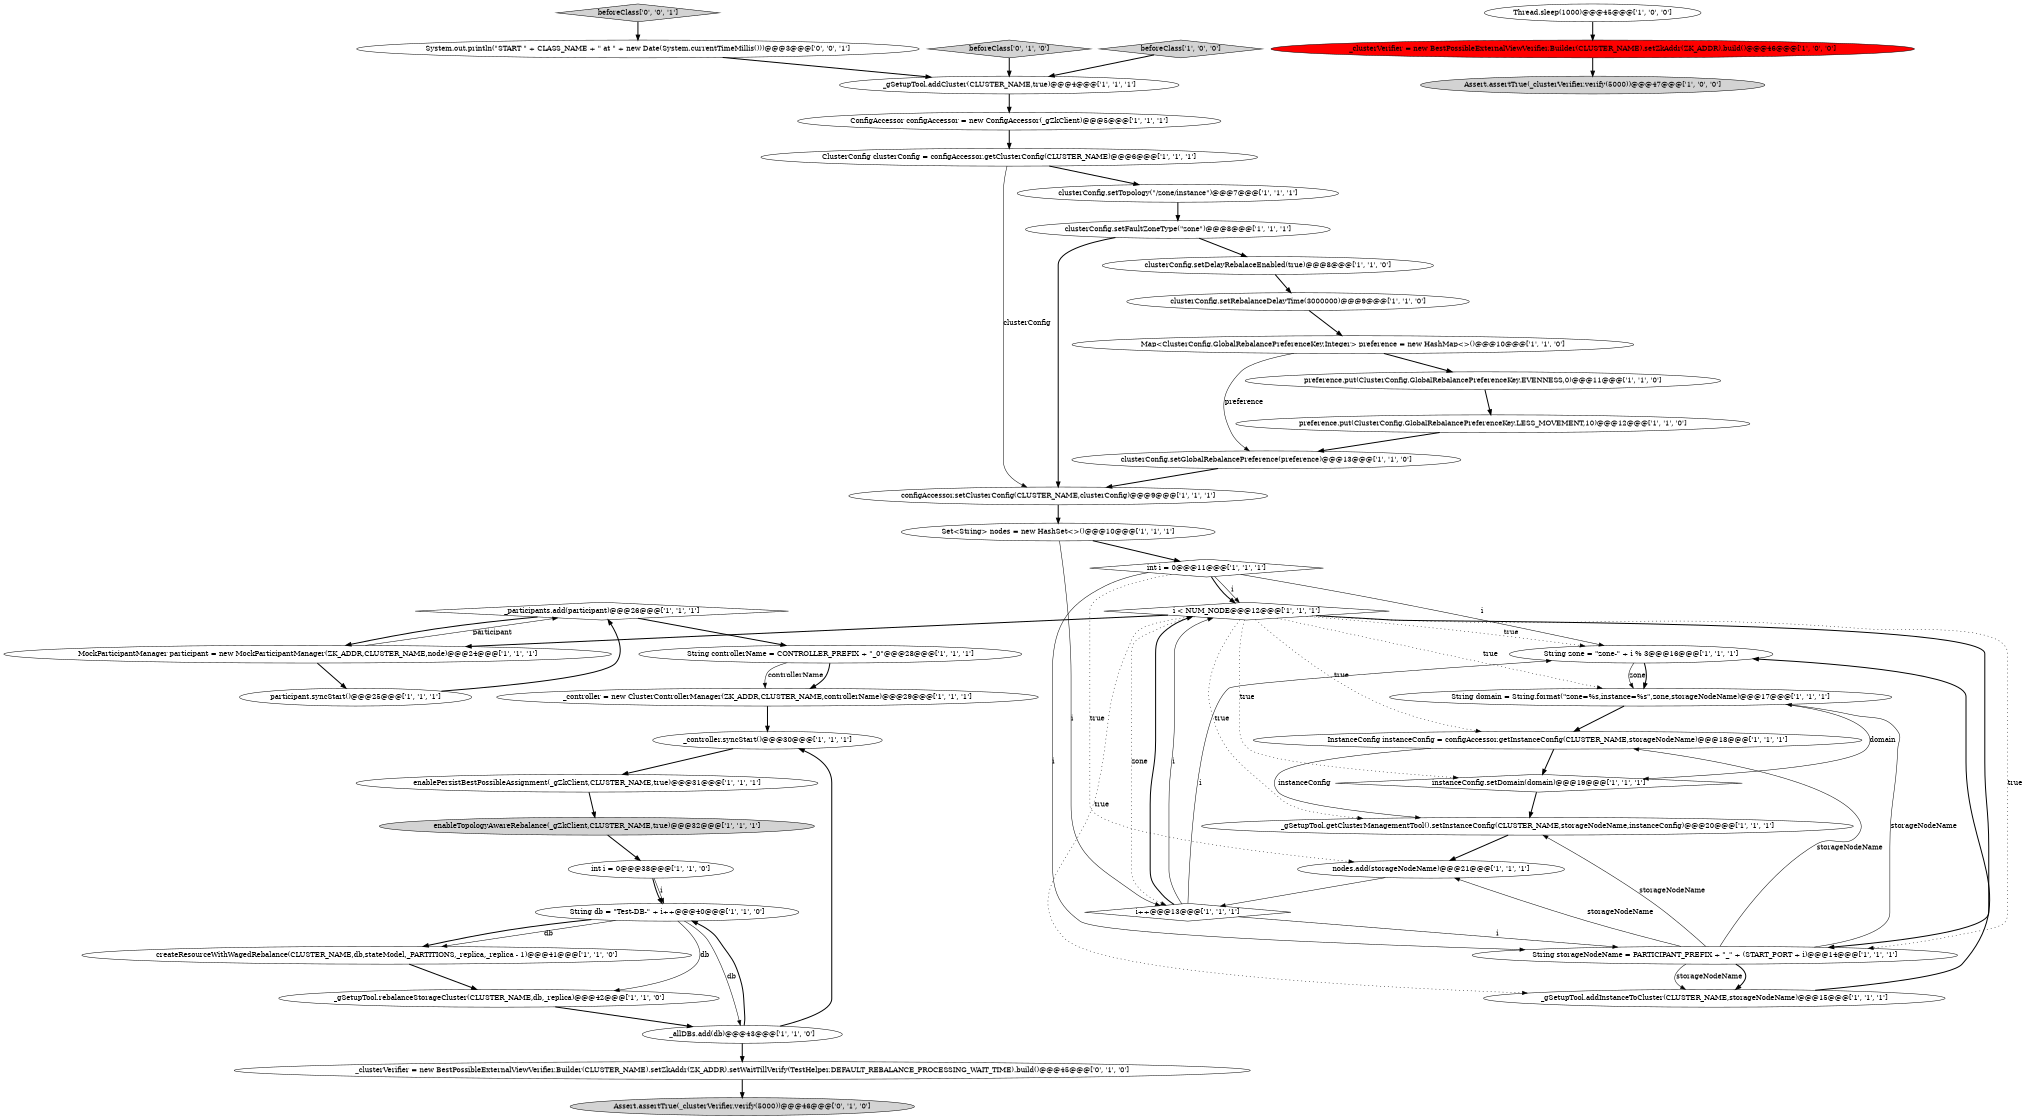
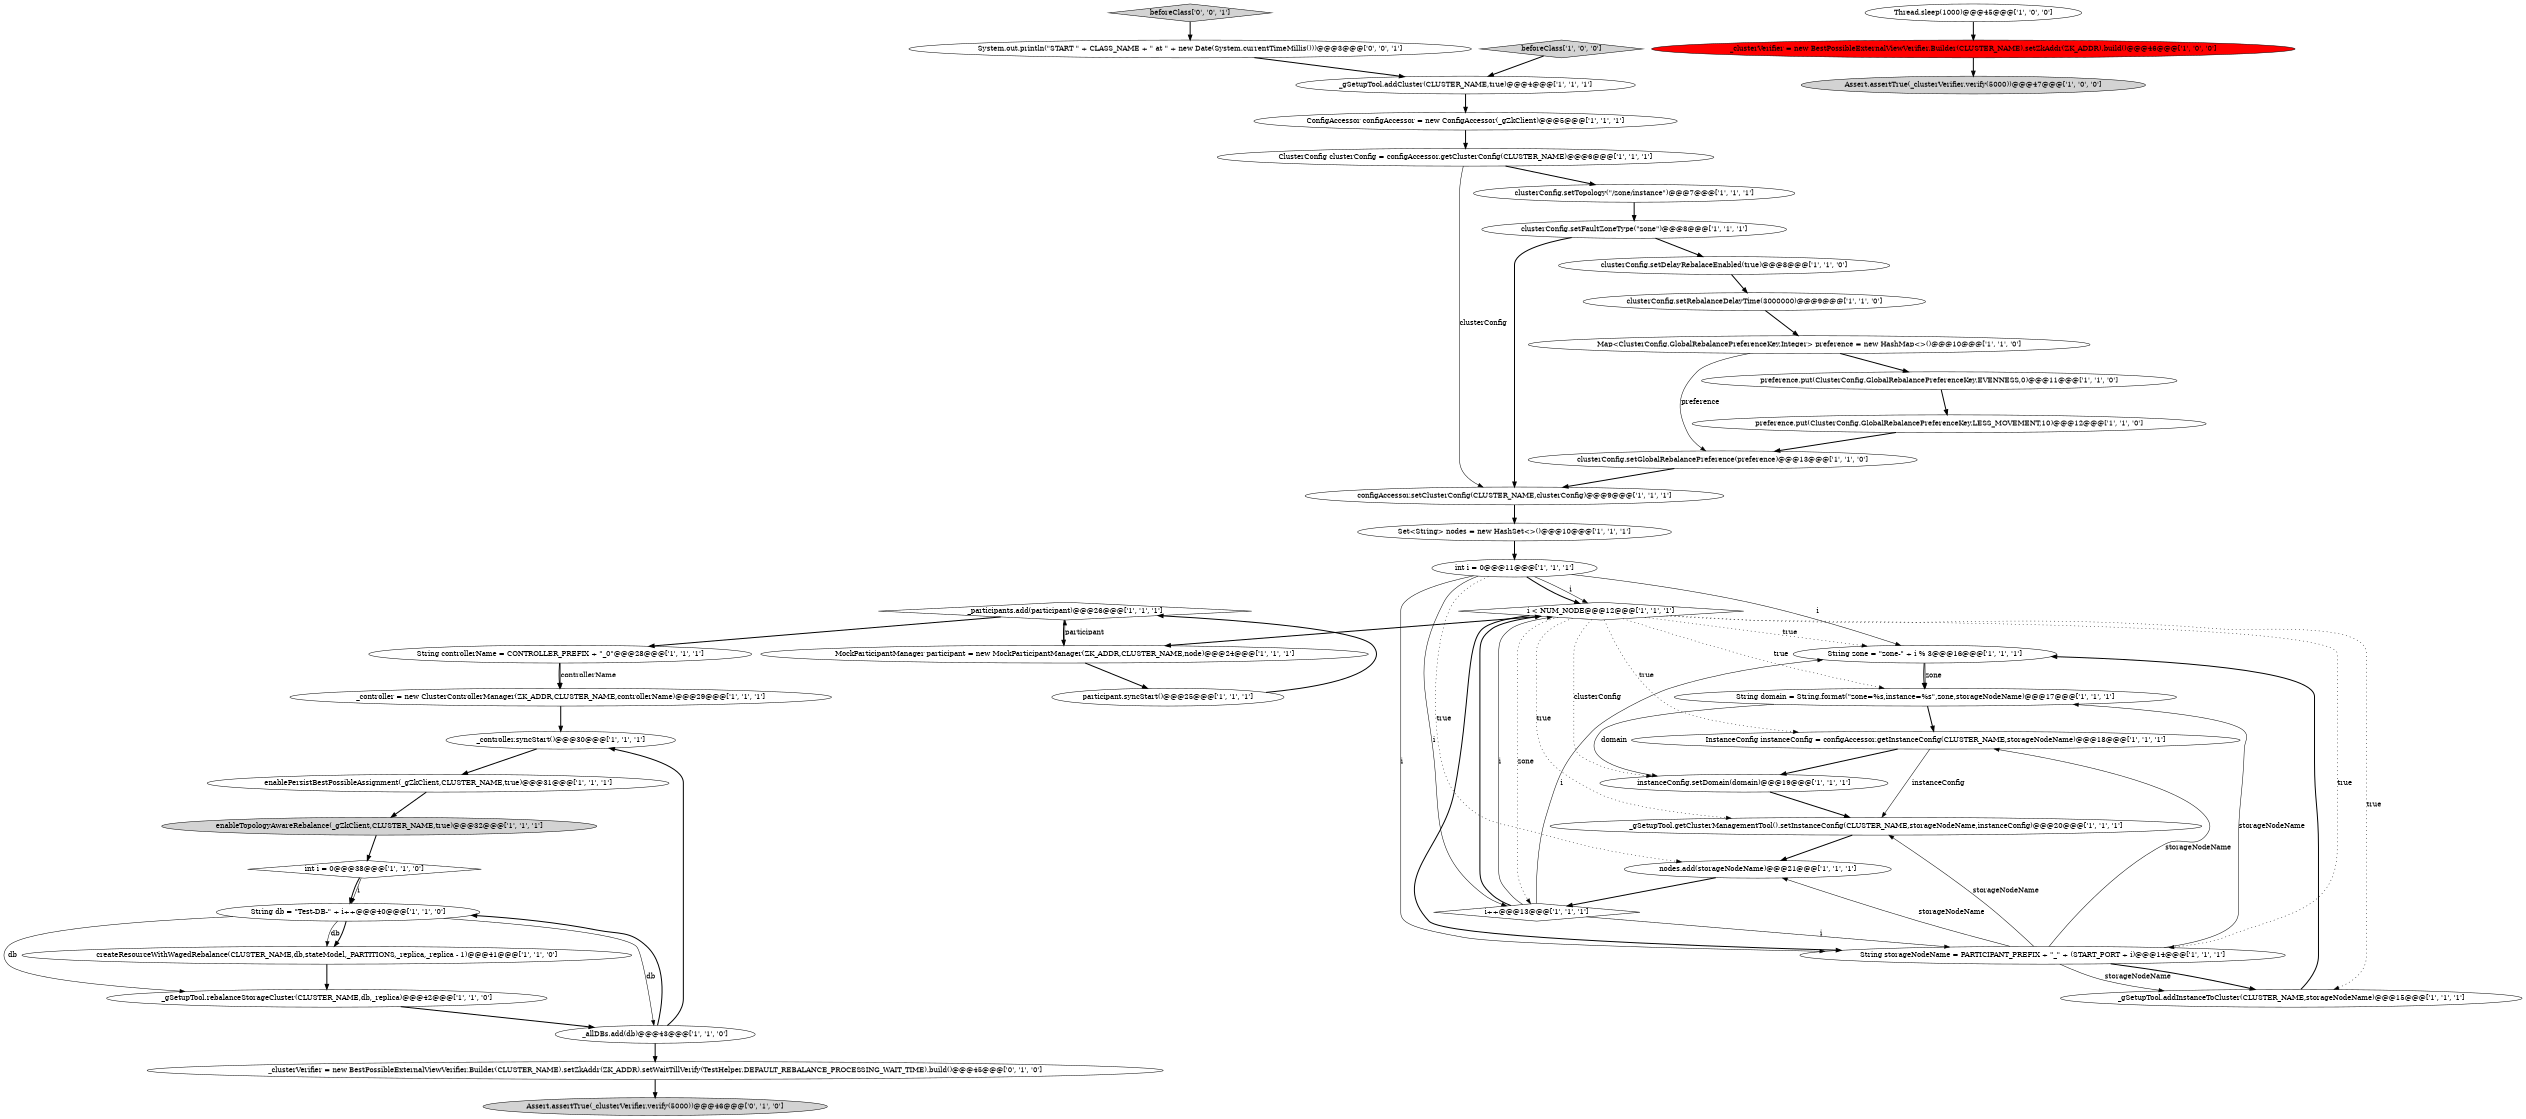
  digraph {
    node [fillcolor=white shape=ellipse style=filled]
    edge [style=bold]
    n1 [label="String controllerName = CONTROLLER_PREFIX + \"_0\"@@@28@@@['1', '1', '1']"]
    n2 [label="_controller = new ClusterControllerManager(ZK_ADDR,CLUSTER_NAME,controllerName)@@@29@@@['1', '1', '1']"]
    n3 [label="_controller.syncStart()@@@30@@@['1', '1', '1']"]
    n4 [fillcolor=lightgray label="Assert.assertTrue(_clusterVerifier.verify(5000))@@@47@@@['1', '0', '0']"]
    n5 [label="ConfigAccessor configAccessor = new ConfigAccessor(_gZkClient)@@@5@@@['1', '1', '1']"]
    n6 [label="ClusterConfig clusterConfig = configAccessor.getClusterConfig(CLUSTER_NAME)@@@6@@@['1', '1', '1']"]
    n7 [label="configAccessor.setClusterConfig(CLUSTER_NAME,clusterConfig)@@@9@@@['1', '1', '1']"]
    n8 [label="clusterConfig.setTopology(\"/zone/instance\")@@@7@@@['1', '1', '1']"]
    n9 [label="clusterConfig.setRebalanceDelayTime(3000000)@@@9@@@['1', '1', '0']"]
    n10 [label="Map<ClusterConfig.GlobalRebalancePreferenceKey,Integer> preference = new HashMap<>()@@@10@@@['1', '1', '0']"]
    n11 [label="clusterConfig.setGlobalRebalancePreference(preference)@@@13@@@['1', '1', '0']"]
    n12 [label="preference.put(ClusterConfig.GlobalRebalancePreferenceKey.EVENNESS,0)@@@11@@@['1', '1', '0']"]
    n13 [label="String zone = \"zone-\" + i % 3@@@16@@@['1', '1', '1']"]
    n14 [label="String domain = String.format(\"zone=%s,instance=%s\",zone,storageNodeName)@@@17@@@['1', '1', '1']"]
    n15 [label="InstanceConfig instanceConfig = configAccessor.getInstanceConfig(CLUSTER_NAME,storageNodeName)@@@18@@@['1', '1', '1']"]
-   n16 [label="instanceConfig.setDomain(domain)@@@19@@@['1', '1', '1']" shape=diamond]
+   n16 [label="instanceConfig.setDomain(domain)@@@19@@@['1', '1', '1']"]
    n17 [fillcolor=red label="_clusterVerifier = new BestPossibleExternalViewVerifier.Builder(CLUSTER_NAME).setZkAddr(ZK_ADDR).build()@@@46@@@['1', '0', '0']"]
    n18 [fillcolor=lightgray label="beforeClass['0', '0', '1']" shape=diamond]
    n19 [label="System.out.println(\"START \" + CLASS_NAME + \" at \" + new Date(System.currentTimeMillis()))@@@3@@@['0', '0', '1']"]
    n20 [label="_gSetupTool.addCluster(CLUSTER_NAME,true)@@@4@@@['1', '1', '1']"]
    n21 [label="preference.put(ClusterConfig.GlobalRebalancePreferenceKey.LESS_MOVEMENT,10)@@@12@@@['1', '1', '0']"]
-   n22 [fillcolor=lightgray label="beforeClass['0', '1', '0']" shape=diamond]
    n23 [label="_gSetupTool.addInstanceToCluster(CLUSTER_NAME,storageNodeName)@@@15@@@['1', '1', '1']"]
    n24 [label="Set<String> nodes = new HashSet<>()@@@10@@@['1', '1', '1']"]
-   n25 [label="int i = 0@@@11@@@['1', '1', '1']" shape=diamond]
+   n25 [label="int i = 0@@@11@@@['1', '1', '1']"]
    n26 [label="nodes.add(storageNodeName)@@@21@@@['1', '1', '1']"]
    n27 [label="String storageNodeName = PARTICIPANT_PREFIX + \"_\" + (START_PORT + i)@@@14@@@['1', '1', '1']"]
    n28 [label="i++@@@13@@@['1', '1', '1']" shape=diamond]
    n29 [label="i < NUM_NODE@@@12@@@['1', '1', '1']" shape=diamond]
    n30 [label="_gSetupTool.getClusterManagementTool().setInstanceConfig(CLUSTER_NAME,storageNodeName,instanceConfig)@@@20@@@['1', '1', '1']"]
    n31 [label="Thread.sleep(1000)@@@45@@@['1', '0', '0']"]
    n32 [label="String db = \"Test-DB-\" + i++@@@40@@@['1', '1', '0']"]
    n33 [label="_gSetupTool.rebalanceStorageCluster(CLUSTER_NAME,db,_replica)@@@42@@@['1', '1', '0']"]
    n34 [label="createResourceWithWagedRebalance(CLUSTER_NAME,db,stateModel,_PARTITIONS,_replica,_replica - 1)@@@41@@@['1', '1', '0']"]
    n35 [label="_allDBs.add(db)@@@43@@@['1', '1', '0']"]
    n36 [label="_clusterVerifier = new BestPossibleExternalViewVerifier.Builder(CLUSTER_NAME).setZkAddr(ZK_ADDR).setWaitTillVerify(TestHelper.DEFAULT_REBALANCE_PROCESSING_WAIT_TIME).build()@@@45@@@['0', '1', '0']"]
    n37 [label="clusterConfig.setDelayRebalaceEnabled(true)@@@8@@@['1', '1', '0']"]
    n38 [label="enablePersistBestPossibleAssignment(_gZkClient,CLUSTER_NAME,true)@@@31@@@['1', '1', '1']"]
    n39 [label="MockParticipantManager participant = new MockParticipantManager(ZK_ADDR,CLUSTER_NAME,node)@@@24@@@['1', '1', '1']"]
    n40 [label="_participants.add(participant)@@@26@@@['1', '1', '1']" shape=diamond]
    n41 [label="participant.syncStart()@@@25@@@['1', '1', '1']"]
    n42 [label="clusterConfig.setFaultZoneType(\"zone\")@@@8@@@['1', '1', '1']"]
    n43 [fillcolor=lightgray label="beforeClass['1', '0', '0']" shape=diamond]
-   n44 [label="int i = 0@@@38@@@['1', '1', '0']"]
+   n44 [label="int i = 0@@@38@@@['1', '1', '0']" shape=diamond]
    n45 [fillcolor=lightgray label="enableTopologyAwareRebalance(_gZkClient,CLUSTER_NAME,true)@@@32@@@['1', '1', '1']"]
    n46 [fillcolor=lightgray label="Assert.assertTrue(_clusterVerifier.verify(5000))@@@46@@@['0', '1', '0']"]
    n1 -> n2 [label=controllerName style=solid]
    n1 -> n2
    n2 -> n3
    n3 -> n38
    n5 -> n6
    n6 -> n7 [label=clusterConfig style=solid]
    n6 -> n8
    n7 -> n24
    n8 -> n42
    n9 -> n10
    n10 -> n11 [label=preference style=solid]
    n10 -> n12
    n11 -> n7
    n12 -> n21
    n13 -> n14 [label=zone style=solid]
    n13 -> n14
    n14 -> n15
    n14 -> n16 [label=domain style=solid]
    n15 -> n16
    n15 -> n30 [label=instanceConfig style=solid]
    n16 -> n30
    n17 -> n4
    n18 -> n19
    n19 -> n20
    n20 -> n5
    n21 -> n11
-   n22 -> n20
    n23 -> n13
    n24 -> n25
    n25 -> n13 [label=i style=solid]
    n25 -> n26 [label=true style=dotted]
    n25 -> n27 [label=i style=solid]
-   n24 -> n28 [label=i style=solid]
+   n25 -> n28 [label=i style=solid]
    n25 -> n29
    n25 -> n29 [label=i style=solid]
-   n26 -> n28 [style=solid]
+   n26 -> n28
    n27 -> n14 [label=storageNodeName style=solid]
    n27 -> n15 [label=storageNodeName style=solid]
    n27 -> n23
    n27 -> n23 [label=storageNodeName style=solid]
    n27 -> n26 [label=storageNodeName style=solid]
    n27 -> n30 [label=storageNodeName style=solid]
    n28 -> n13 [label=i style=solid]
    n28 -> n27 [label=i style=solid]
    n28 -> n29
    n28 -> n29 [label=i style=solid]
    n29 -> n13 [label=true style=dotted]
    n29 -> n14 [label=true style=dotted]
    n29 -> n15 [label=true style=dotted]
-   n29 -> n16 [label=true style=dotted]
+   n29 -> n16 [label=clusterConfig style=dotted]
    n29 -> n23 [label=true style=dotted]
    n29 -> n27
    n29 -> n27 [label=true style=dotted]
    n29 -> n28 [label=zone style=dotted]
    n29 -> n30 [label=true style=dotted]
    n29 -> n39
    n30 -> n26
    n31 -> n17
    n32 -> n33 [label=db style=solid]
    n32 -> n34 [label=db style=solid]
    n32 -> n34
    n32 -> n35 [label=db style=solid]
    n33 -> n35
    n34 -> n33
    n35 -> n3
    n35 -> n32
    n35 -> n36
    n36 -> n46
    n37 -> n9
    n38 -> n45
    n39 -> n40 [label=participant style=solid]
    n39 -> n41
    n40 -> n1
    n40 -> n39
    n41 -> n40
    n42 -> n7
    n42 -> n37
    n43 -> n20
    n44 -> n32
    n44 -> n32 [label=i style=solid]
    n45 -> n44
  }
